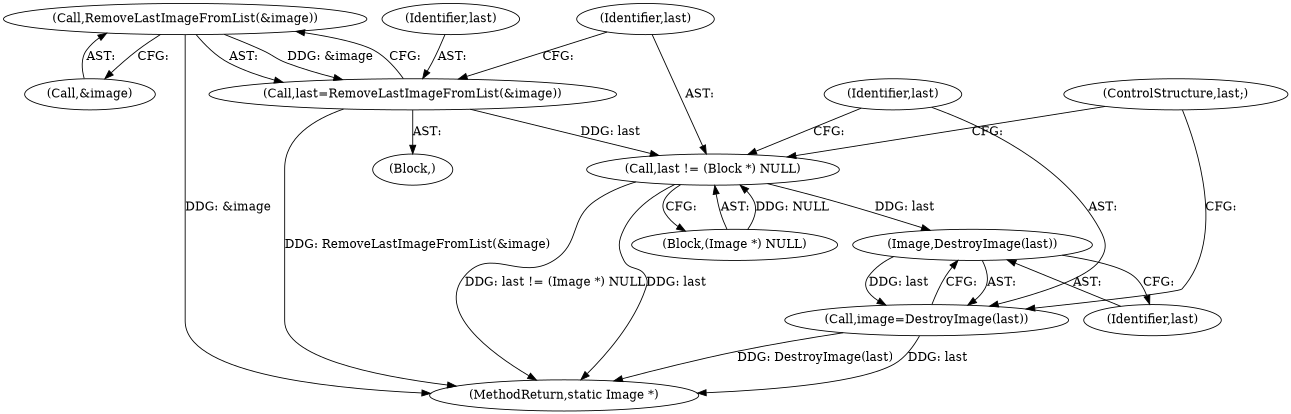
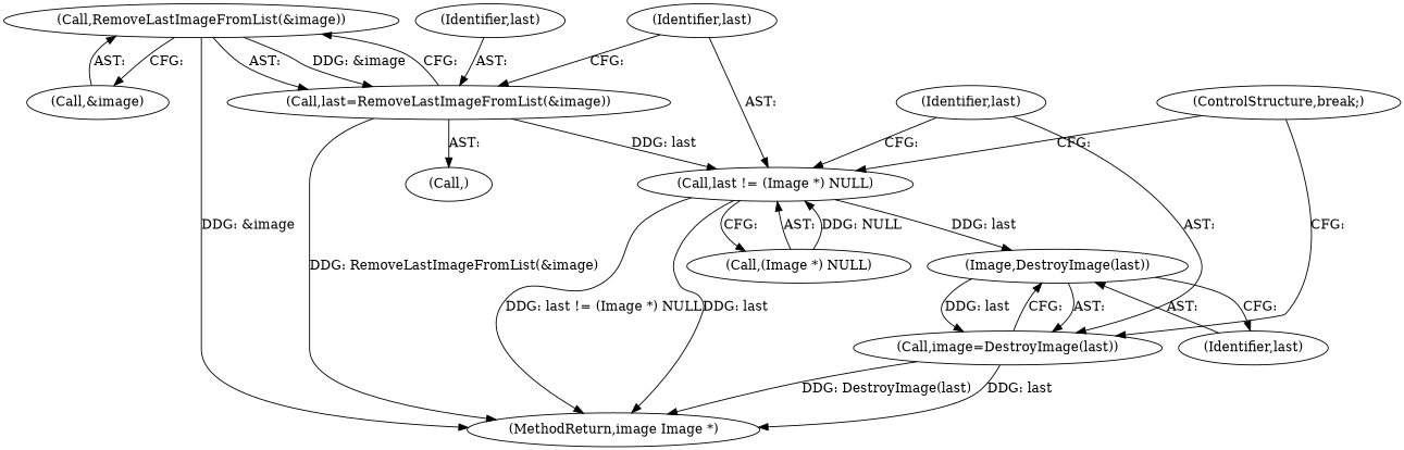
  digraph {
    n1 [label="(Call,RemoveLastImageFromList(&image))"]
    n2 [label="(Call,last=RemoveLastImageFromList(&image))"]
    n3 [label="(Call,&image)"]
-   n4 [label="(MethodReturn,static Image *)"]
-   n5 [label="(Call,last != (Block *) NULL)"]
-   n6 [label="(Block,)"]
+   n4 [label="(MethodReturn,image Image *)"]
+   n5 [label="(Call,last != (Image *) NULL)"]
+   n6 [label="(Call,)"]
    n7 [label="(Image,DestroyImage(last))"]
-   n8 [label="(Block,(Image *) NULL)"]
+   n8 [label="(Call,(Image *) NULL)"]
    n9 [label="(Call,image=DestroyImage(last))"]
    n10 [label="(Identifier,last)"]
    n11 [label="(Identifier,last)"]
    n12 [label="(Identifier,last)"]
    n13 [label="(Identifier,last)"]
-   n14 [label="(ControlStructure,last;)"]
+   n14 [label="(ControlStructure,break;)"]
    n1 -> n2 [label="AST: "]
    n1 -> n2 [label="DDG: &image"]
    n1 -> n3 [label="CFG: "]
    n1 -> n4 [label="DDG: &image"]
    n2 -> n1 [label="CFG: "]
    n2 -> n4 [label="DDG: RemoveLastImageFromList(&image)"]
    n2 -> n5 [label="DDG: last"]
    n2 -> n6 [label="AST: "]
    n3 -> n1 [label="AST: "]
    n5 -> n4 [label="DDG: last != (Image *) NULL"]
    n5 -> n4 [label="DDG: last"]
    n5 -> n7 [label="DDG: last"]
    n5 -> n8 [label="CFG: "]
    n7 -> n9 [label="AST: "]
    n7 -> n9 [label="DDG: last"]
    n7 -> n10 [label="CFG: "]
    n8 -> n5 [label="AST: "]
    n8 -> n5 [label="DDG: NULL"]
    n9 -> n4 [label="DDG: DestroyImage(last)"]
    n9 -> n4 [label="DDG: last"]
    n9 -> n7 [label="CFG: "]
    n10 -> n7 [label="AST: "]
    n11 -> n2 [label="CFG: "]
    n11 -> n5 [label="AST: "]
    n12 -> n5 [label="CFG: "]
    n12 -> n9 [label="AST: "]
    n13 -> n2 [label="AST: "]
    n14 -> n5 [label="CFG: "]
    n14 -> n9 [label="CFG: "]
  }
